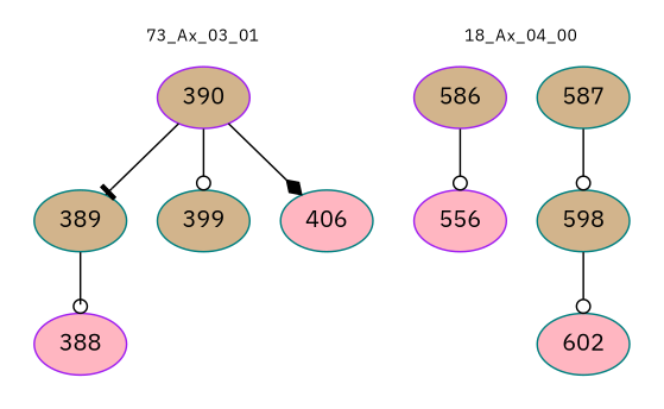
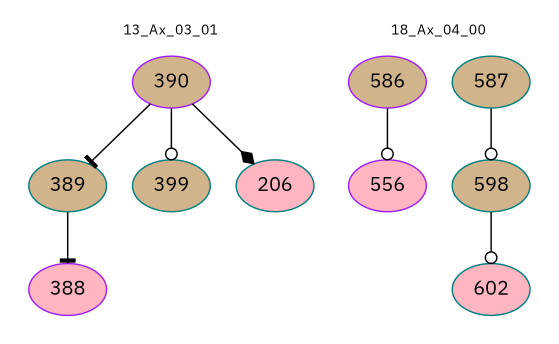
  digraph {
    fontname="IBM Plex Sans"
    node [color=teal fillcolor=tan fontname="IBM Plex Sans" style=filled]
    edge [arrowhead=odot color=black fontname="IBM Plex Sans"]
    n1 [color=purple label=390]
    n2 [label=389]
    n3 [label=399]
    n4 [color=purple fillcolor=lightpink label=388]
-   n5 [fillcolor=lightpink label=406]
+   n5 [fillcolor=lightpink label=206]
    n6 [label=587]
    n7 [color=purple label=586]
    n8 [label=598]
    n9 [color=purple fillcolor=lightpink label=556]
    n10 [fillcolor=lightpink label=602]
    subgraph cluster_1 {
      color=white
      fontsize=10
-     label="73_Ax_03_01"
+     label="13_Ax_03_01"
      n1
      n2
      n3
      n4
      n5
    }
    subgraph cluster_2 {
      color=white
      fontsize=10
      label="18_Ax_04_00"
      n6
      n7
      n8
      n9
      n10
    }
    n1 -> n2 [arrowhead=tee]
    n1 -> n3
    n1 -> n5 [arrowhead=diamond]
-   n2 -> n4
+   n2 -> n4 [arrowhead=tee]
    n6 -> n8
    n7 -> n9
    n8 -> n10
  }
